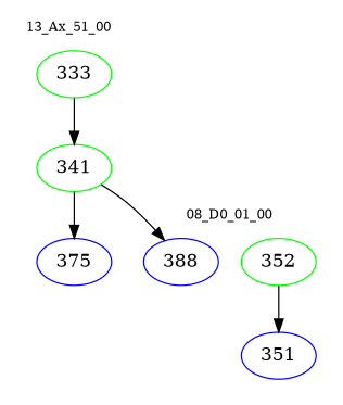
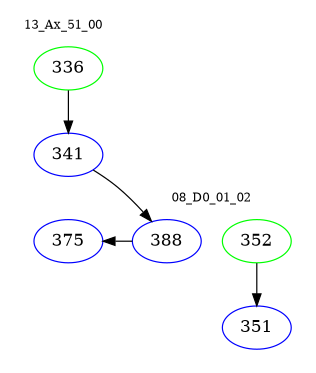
  digraph {
    node [color=blue]
    edge [color=black]
-   n1 [color=green label=333]
-   n2 [color=green label=341]
+   n1 [color=green label=336]
+   n2 [label=341]
    n3 [label=375]
    n4 [color=green label=352]
    n5 [label=351]
    n6 [label=388]
    subgraph cluster_1 {
      color=white
      fontsize=10
      label="13_Ax_51_00"
      n1
      n2
      n3
    }
    subgraph cluster_2 {
      color=white
      fontsize=10
-     label="08_D0_01_00"
+     label="08_D0_01_02"
      n4
      n5
      n6
    }
    n1 -> n2
-   n2 -> n3
+   n6 -> n3
    n2 -> n6
    n4 -> n5
  }
